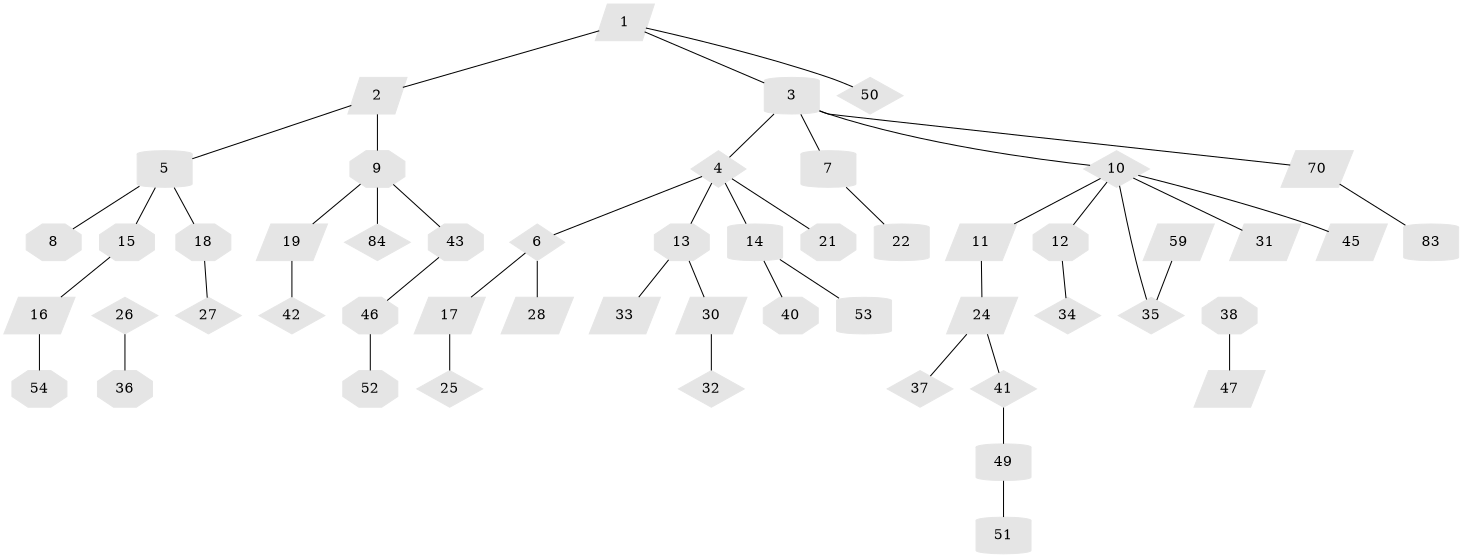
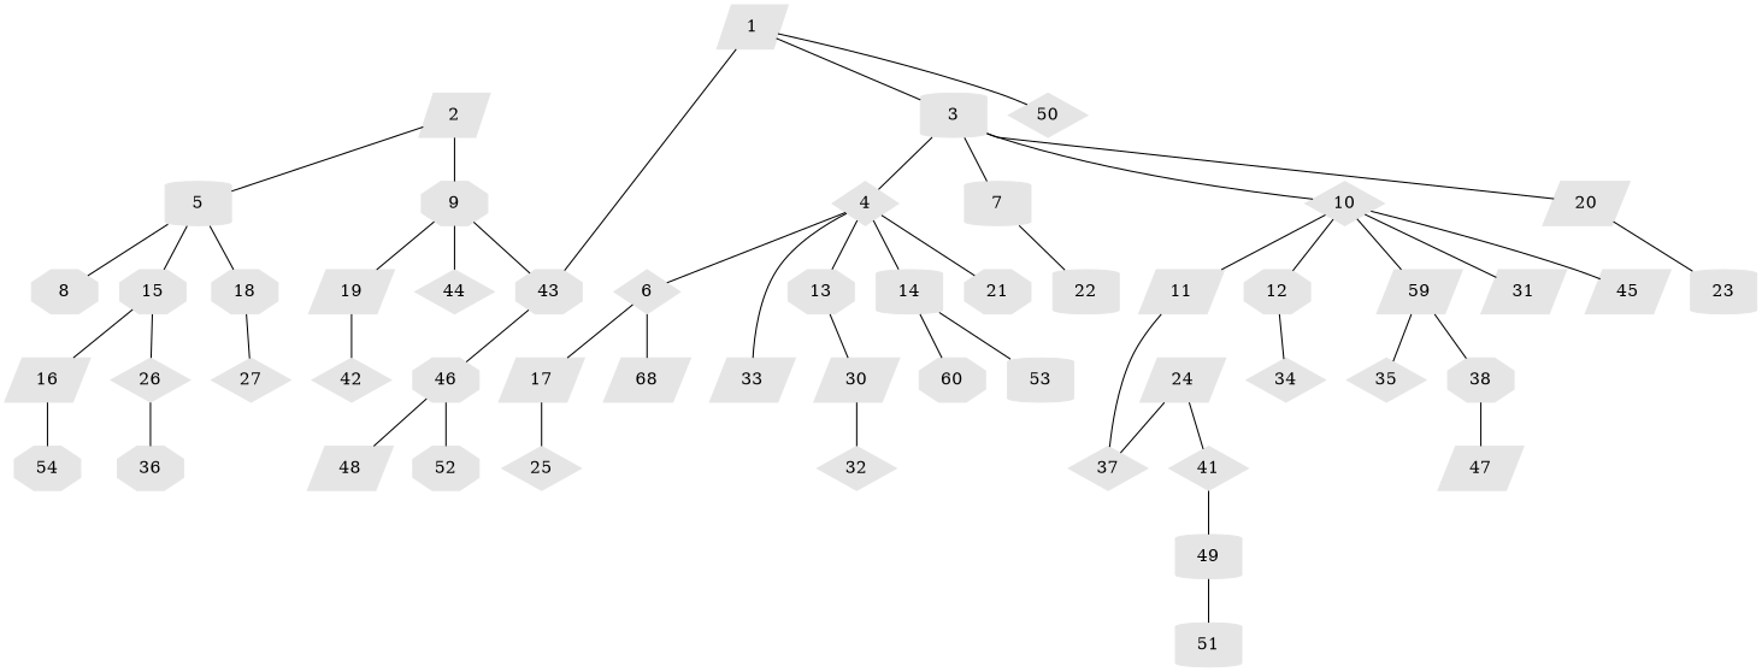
  graph {
    node [color=gray90 shape=parallelogram style=filled]
    1
    2
    3 [shape=cylinder]
    50 [shape=diamond]
    5 [shape=cylinder]
    9 [shape=octagon]
    4 [shape=diamond]
    7 [shape=cylinder]
    10 [shape=diamond]
-   20 [label=70]
+   20
    8 [shape=octagon]
    15 [shape=octagon]
    18 [shape=octagon]
    19
    43 [shape=octagon]
-   44 [shape=diamond label=84]
+   44 [shape=diamond]
    6 [shape=diamond]
    13 [shape=octagon]
    14 [shape=cylinder]
    21 [shape=octagon]
    33
    22 [shape=cylinder]
    11
    12 [shape=octagon]
    n25 [label=59]
    31
    45
-   23 [shape=cylinder label=83]
+   23 [shape=cylinder]
    17
-   28
+   28 [label=68]
    30
-   40 [shape=octagon]
+   40 [shape=octagon label=60]
    53 [shape=cylinder]
    16
    26 [shape=diamond]
    27 [shape=diamond]
    25 [shape=diamond]
    42 [shape=diamond]
    46 [shape=octagon]
    24
    34 [shape=diamond]
    35 [shape=diamond]
    38 [shape=octagon]
    37 [shape=diamond]
    41 [shape=diamond]
    32 [shape=diamond]
    54 [shape=octagon]
    36 [shape=octagon]
    49 [shape=cylinder]
    47
    51 [shape=cylinder]
+   48
    52 [shape=octagon]
-   1 -- 2
+   1 -- 43
    1 -- 3
    1 -- 50
    2 -- 5
    2 -- 9
    3 -- 4
    3 -- 7
    3 -- 10
    3 -- 20
    5 -- 8
    5 -- 15
    5 -- 18
    9 -- 19
    9 -- 43
    9 -- 44
    4 -- 6
    4 -- 13
    4 -- 14
    4 -- 21
-   13 -- 33
+   4 -- 33
    7 -- 22
    10 -- 11
    10 -- 12
-   10 -- 35
+   10 -- n25
    10 -- 31
    10 -- 45
    20 -- 23
    15 -- 16
+   15 -- 26
    18 -- 27
    19 -- 42
    43 -- 46
    6 -- 17
    6 -- 28
    13 -- 30
    14 -- 40
    14 -- 53
-   11 -- 24
+   11 -- 37
    12 -- 34
    n25 -- 35
+   n25 -- 38
    17 -- 25
    30 -- 32
    16 -- 54
    26 -- 36
+   46 -- 48
    46 -- 52
    24 -- 37
    24 -- 41
    38 -- 47
    41 -- 49
    49 -- 51
  }
